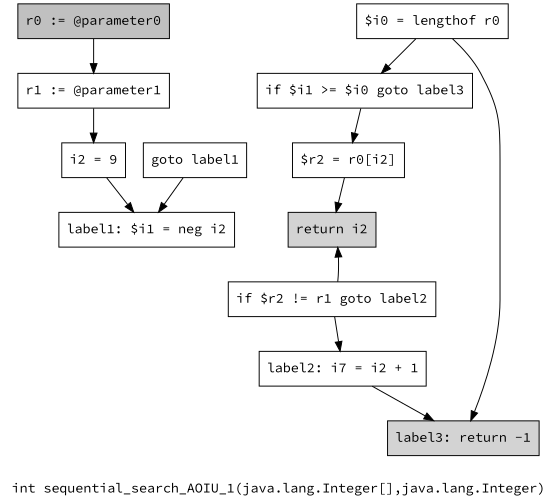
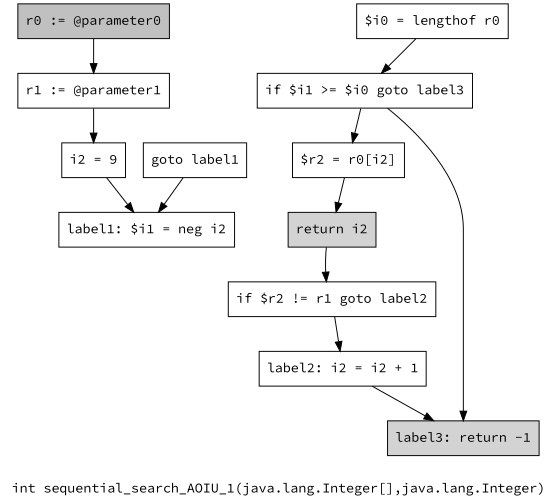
  digraph {
    fontname="Source Code Pro"
    label="int sequential_search_AOIU_1(java.lang.Integer[],java.lang.Integer)"
    node [fontname="Source Code Pro" shape=box]
    edge [fontname="Source Code Pro"]
    n1 [fillcolor=gray label="r0 := @parameter0" style=filled]
    n2 [label="r1 := @parameter1"]
    n3 [label="i2 = 9"]
    n4 [label="label1: $i1 = neg i2"]
    n5 [label="$i0 = lengthof r0"]
    n6 [label="if $i1 >= $i0 goto label3"]
    n7 [label="$r2 = r0[i2]"]
    n8 [fillcolor=lightgray label="label3: return -1" style=filled]
    n9 [fillcolor=lightgray label="return i2" style=filled]
    n10 [label="if $r2 != r1 goto label2"]
-   n11 [label="label2: i7 = i2 + 1"]
+   n11 [label="label2: i2 = i2 + 1"]
    n12 [label="goto label1"]
    n1 -> n2
    n2 -> n3
    n3 -> n4
    n5 -> n6
    n6 -> n7
-   n5 -> n8
+   n6 -> n8
    n7 -> n9
-   n10 -> n9
+   n9 -> n10
    n10 -> n11
    n11 -> n8
    n12 -> n4
  }
